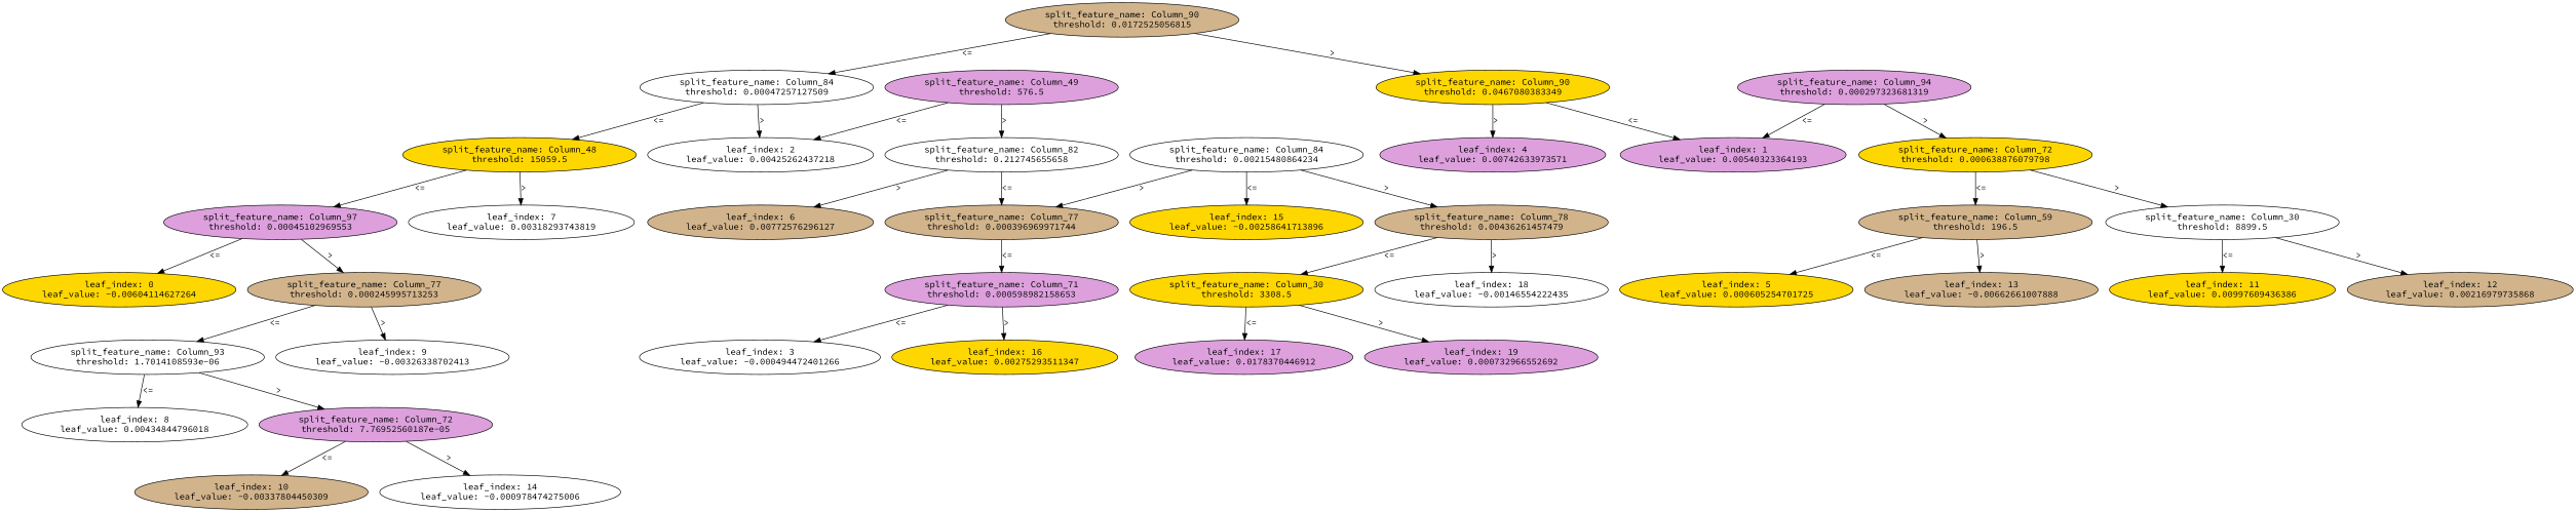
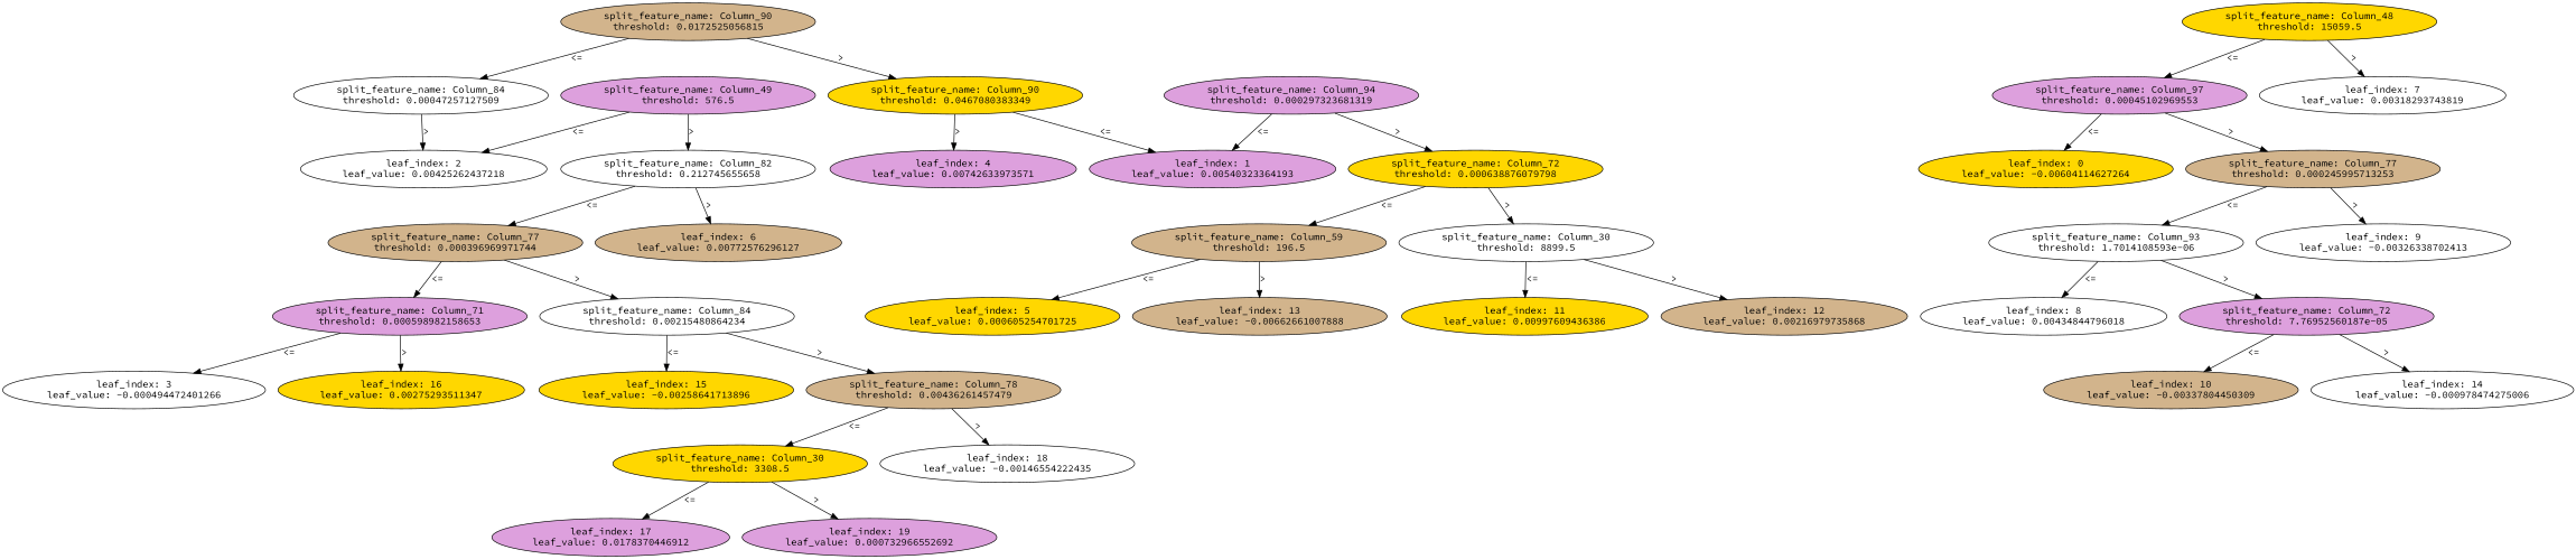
  digraph {
    fontname="Source Code Pro"
    node [fillcolor=white fontname="Source Code Pro" style=filled]
    edge [fontname="Source Code Pro"]
    n1 [fillcolor=tan label="split_feature_name: Column_90\nthreshold: 0.0172525056815"]
    n2 [label="split_feature_name: Column_84\nthreshold: 0.00047257127509"]
    n3 [fillcolor=gold label="split_feature_name: Column_90\nthreshold: 0.0467080383349"]
    n4 [fillcolor=gold label="split_feature_name: Column_48\nthreshold: 15059.5"]
    n5 [label="leaf_index: 2\nleaf_value: 0.00425262437218"]
    n6 [fillcolor=plum label="leaf_index: 4\nleaf_value: 0.00742633973571"]
    n7 [fillcolor=plum label="leaf_index: 1\nleaf_value: 0.00540323364193"]
    n8 [fillcolor=plum label="split_feature_name: Column_97\nthreshold: 0.00045102969553"]
    n9 [label="leaf_index: 7\nleaf_value: 0.00318293743819"]
    n10 [fillcolor=plum label="split_feature_name: Column_49\nthreshold: 576.5"]
    n11 [label="split_feature_name: Column_82\nthreshold: 0.212745655658"]
    n12 [fillcolor=gold label="leaf_index: 0\nleaf_value: -0.00604114627264"]
    n13 [fillcolor=tan label="split_feature_name: Column_77\nthreshold: 0.000245995713253"]
    n14 [label="split_feature_name: Column_93\nthreshold: 1.7014108593e-06"]
    n15 [label="leaf_index: 9\nleaf_value: -0.00326338702413"]
    n16 [label="leaf_index: 8\nleaf_value: 0.00434844796018"]
    n17 [fillcolor=plum label="split_feature_name: Column_72\nthreshold: 7.76952560187e-05"]
    n18 [fillcolor=tan label="leaf_index: 10\nleaf_value: -0.00337804450309"]
    n19 [label="leaf_index: 14\nleaf_value: -0.000978474275006"]
    n20 [fillcolor=tan label="split_feature_name: Column_77\nthreshold: 0.000396969971744"]
    n21 [fillcolor=tan label="leaf_index: 6\nleaf_value: 0.00772576296127"]
    n22 [fillcolor=plum label="split_feature_name: Column_71\nthreshold: 0.000598982158653"]
    n23 [label="split_feature_name: Column_84\nthreshold: 0.00215480864234"]
    n24 [label="leaf_index: 3\nleaf_value: -0.000494472401266"]
    n25 [fillcolor=gold label="leaf_index: 16\nleaf_value: 0.00275293511347"]
    n26 [fillcolor=gold label="leaf_index: 15\nleaf_value: -0.00258641713896"]
    n27 [fillcolor=tan label="split_feature_name: Column_78\nthreshold: 0.00436261457479"]
    n28 [fillcolor=gold label="split_feature_name: Column_30\nthreshold: 3308.5"]
    n29 [label="leaf_index: 18\nleaf_value: -0.00146554222435"]
    n30 [fillcolor=plum label="leaf_index: 17\nleaf_value: 0.0178370446912"]
    n31 [fillcolor=plum label="leaf_index: 19\nleaf_value: 0.000732966552692"]
    n32 [fillcolor=plum label="split_feature_name: Column_94\nthreshold: 0.000297323681319"]
    n33 [fillcolor=gold label="split_feature_name: Column_72\nthreshold: 0.000638876079798"]
    n34 [fillcolor=tan label="split_feature_name: Column_59\nthreshold: 196.5"]
    n35 [label="split_feature_name: Column_30\nthreshold: 8899.5"]
    n36 [fillcolor=gold label="leaf_index: 5\nleaf_value: 0.000605254701725"]
    n37 [fillcolor=tan label="leaf_index: 13\nleaf_value: -0.00662661007888"]
    n38 [fillcolor=gold label="leaf_index: 11\nleaf_value: 0.00997609436386"]
    n39 [fillcolor=tan label="leaf_index: 12\nleaf_value: 0.00216979735868"]
    n1 -> n2 [label="<="]
    n1 -> n3 [label=">"]
-   n2 -> n4 [label="<="]
    n2 -> n5 [label=">"]
    n3 -> n6 [label=">"]
    n3 -> n7 [label="<="]
    n4 -> n8 [label="<="]
    n4 -> n9 [label=">"]
    n8 -> n12 [label="<="]
    n8 -> n13 [label=">"]
    n10 -> n5 [label="<="]
    n10 -> n11 [label=">"]
    n11 -> n20 [label="<="]
    n11 -> n21 [label=">"]
    n13 -> n14 [label="<="]
    n13 -> n15 [label=">"]
    n14 -> n16 [label="<="]
    n14 -> n17 [label=">"]
    n17 -> n18 [label="<="]
    n17 -> n19 [label=">"]
    n20 -> n22 [label="<="]
-   n23 -> n20 [label=">"]
+   n20 -> n23 [label=">"]
    n22 -> n24 [label="<="]
    n22 -> n25 [label=">"]
    n23 -> n26 [label="<="]
    n23 -> n27 [label=">"]
    n27 -> n28 [label="<="]
    n27 -> n29 [label=">"]
    n28 -> n30 [label="<="]
    n28 -> n31 [label=">"]
    n32 -> n7 [label="<="]
    n32 -> n33 [label=">"]
    n33 -> n34 [label="<="]
    n33 -> n35 [label=">"]
    n34 -> n36 [label="<="]
    n34 -> n37 [label=">"]
    n35 -> n38 [label="<="]
    n35 -> n39 [label=">"]
  }
